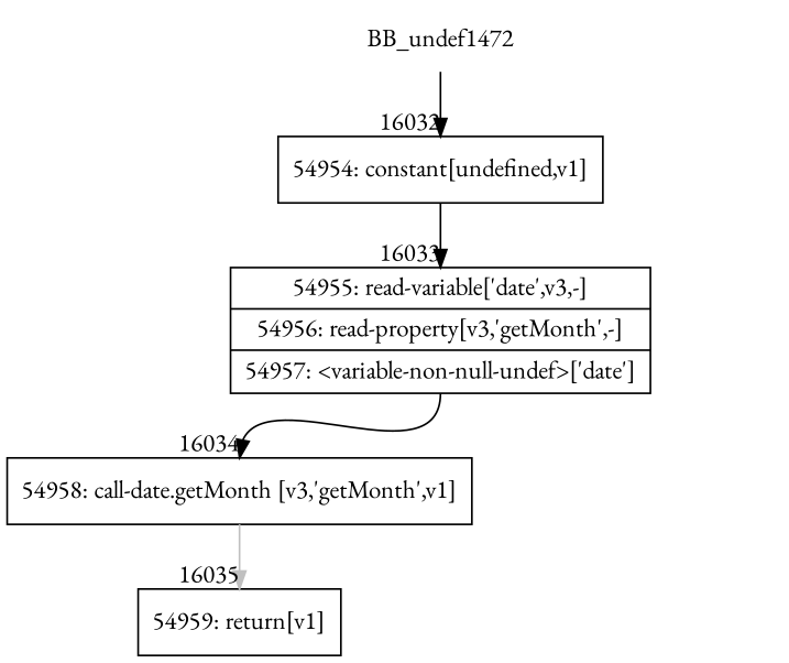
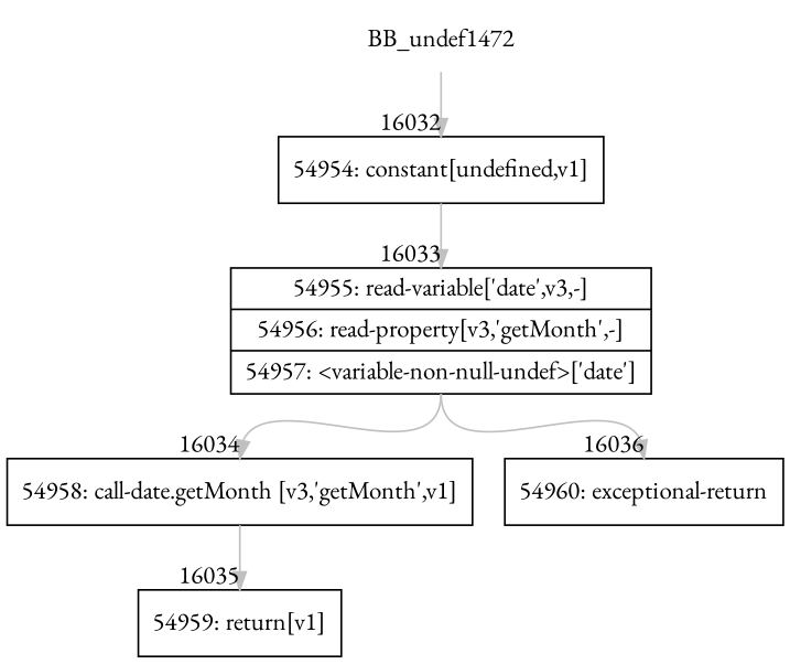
  digraph {
    fontname="EB Garamond"
    rankdir=TD
    node [fontname="EB Garamond" shape=record]
    edge [fontname="EB Garamond" headport=n tailport=s]
    n1 [label=BB_undef1472 shape=none]
    n2 [label="{54954: constant[undefined,v1]}"]
    n3 [label="{54955: read-variable['date',v3,-]|54956: read-property[v3,'getMonth',-]|54957: \<variable-non-null-undef\>['date']}"]
    n4 [label="{54958: call-date.getMonth [v3,'getMonth',v1]}"]
+   n5 [label="{54960: exceptional-return}"]
    n6 [label="{54959: return[v1]}"]
-   n1 -> n2 [headlabel="    16032"]
-   n2 -> n3 [headlabel="      16033"]
-   n3 -> n4 [headlabel="      16034"]
+   n1 -> n2 [headlabel="    16032" color=gray]
+   n2 -> n3 [headlabel="      16033" color=gray]
+   n3 -> n4 [headlabel="      16034" color=gray]
+   n3 -> n5 [color=gray headlabel="      16036"]
    n4 -> n6 [color=gray headlabel="      16035"]
  }
